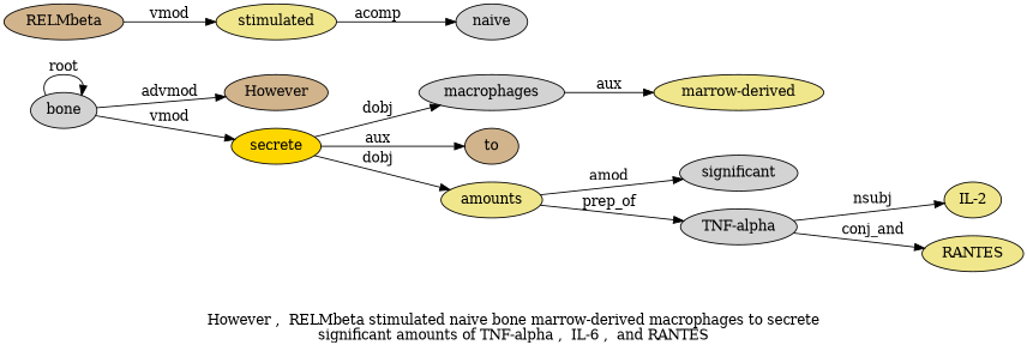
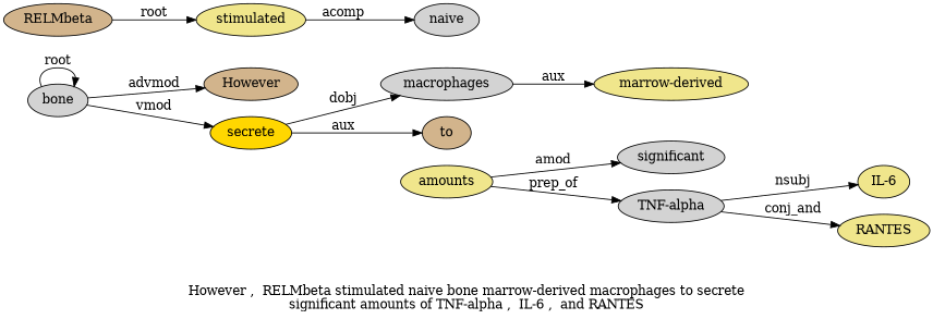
  digraph {
    label="However ,  RELMbeta stimulated naive bone marrow-derived macrophages to secrete\nsignificant amounts of TNF-alpha ,  IL-6 ,  and RANTES"
    rankdir=LR
    node [fillcolor=lightgrey style=filled]
    n1 [label=bone]
    n2 [fillcolor=tan label=However]
    n3 [fillcolor=gold label=secrete]
    n4 [fillcolor=tan label=RELMbeta]
    n5 [fillcolor=khaki label=stimulated]
    n6 [label=macrophages]
    n7 [fillcolor=khaki label="marrow-derived"]
    n8 [fillcolor=tan label=to]
    n9 [fillcolor=khaki label=amounts]
    n10 [label=naive]
    n11 [label=significant]
    n12 [label="TNF-alpha"]
-   n13 [fillcolor=khaki label="IL-2"]
+   n13 [fillcolor=khaki label="IL-6"]
    n14 [fillcolor=khaki label=RANTES]
    n1 -> n1 [label=root]
    n1 -> n2 [label=advmod]
    n1 -> n3 [label=vmod]
    n3 -> n6 [label=dobj]
    n3 -> n8 [label=aux]
-   n3 -> n9 [label=dobj]
-   n4 -> n5 [label=vmod]
+   n4 -> n5 [label=root]
    n5 -> n10 [label=acomp]
    n6 -> n7 [label=aux]
    n9 -> n11 [label=amod]
    n9 -> n12 [label=prep_of]
    n12 -> n13 [label=nsubj]
    n12 -> n14 [label=conj_and]
  }
